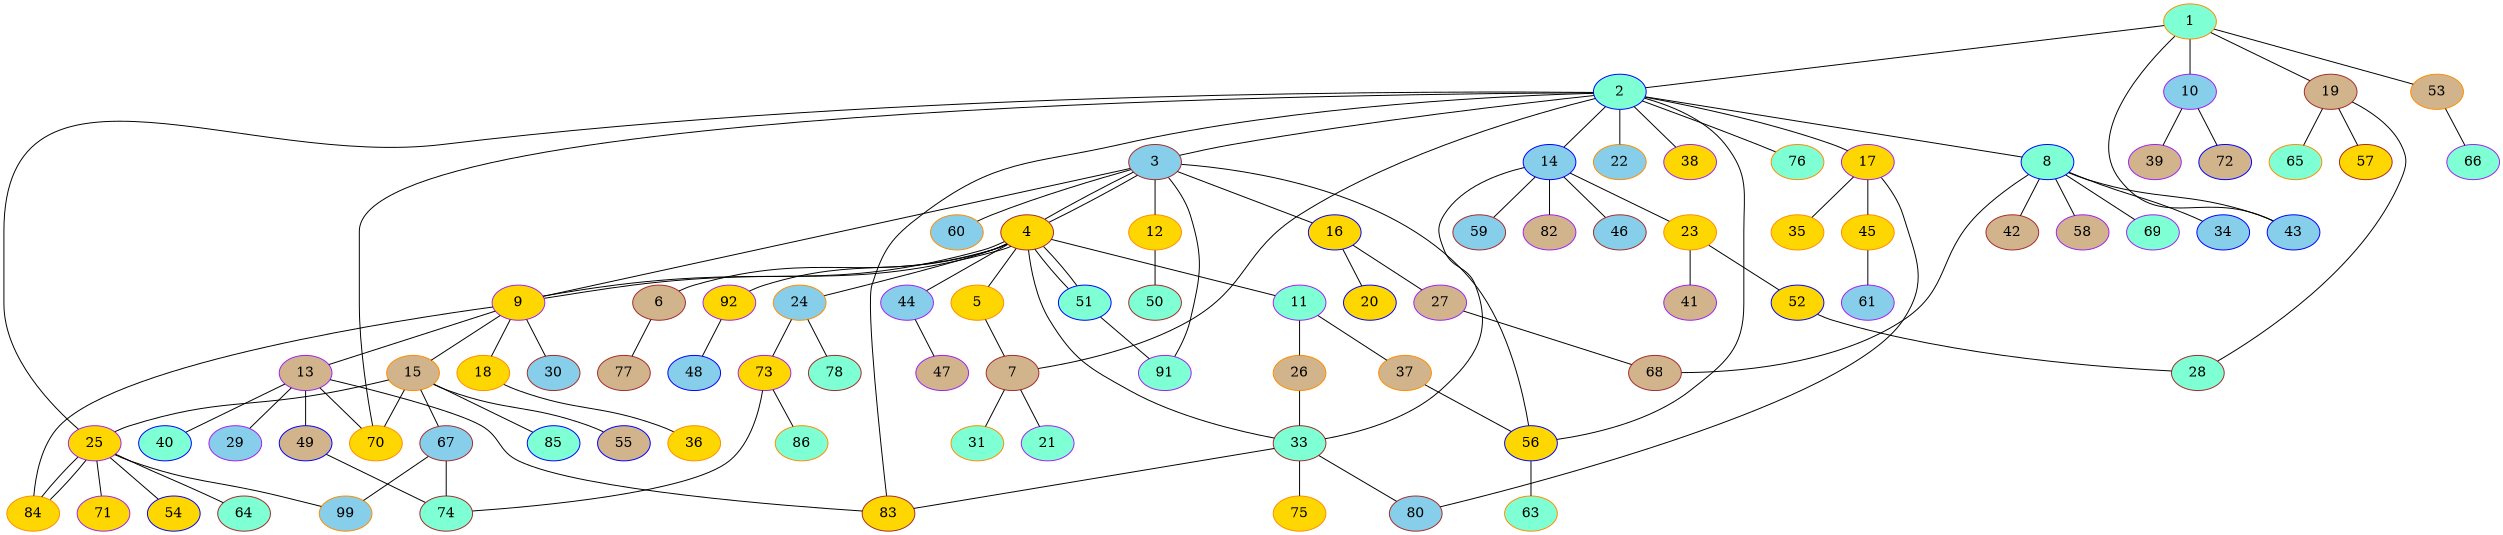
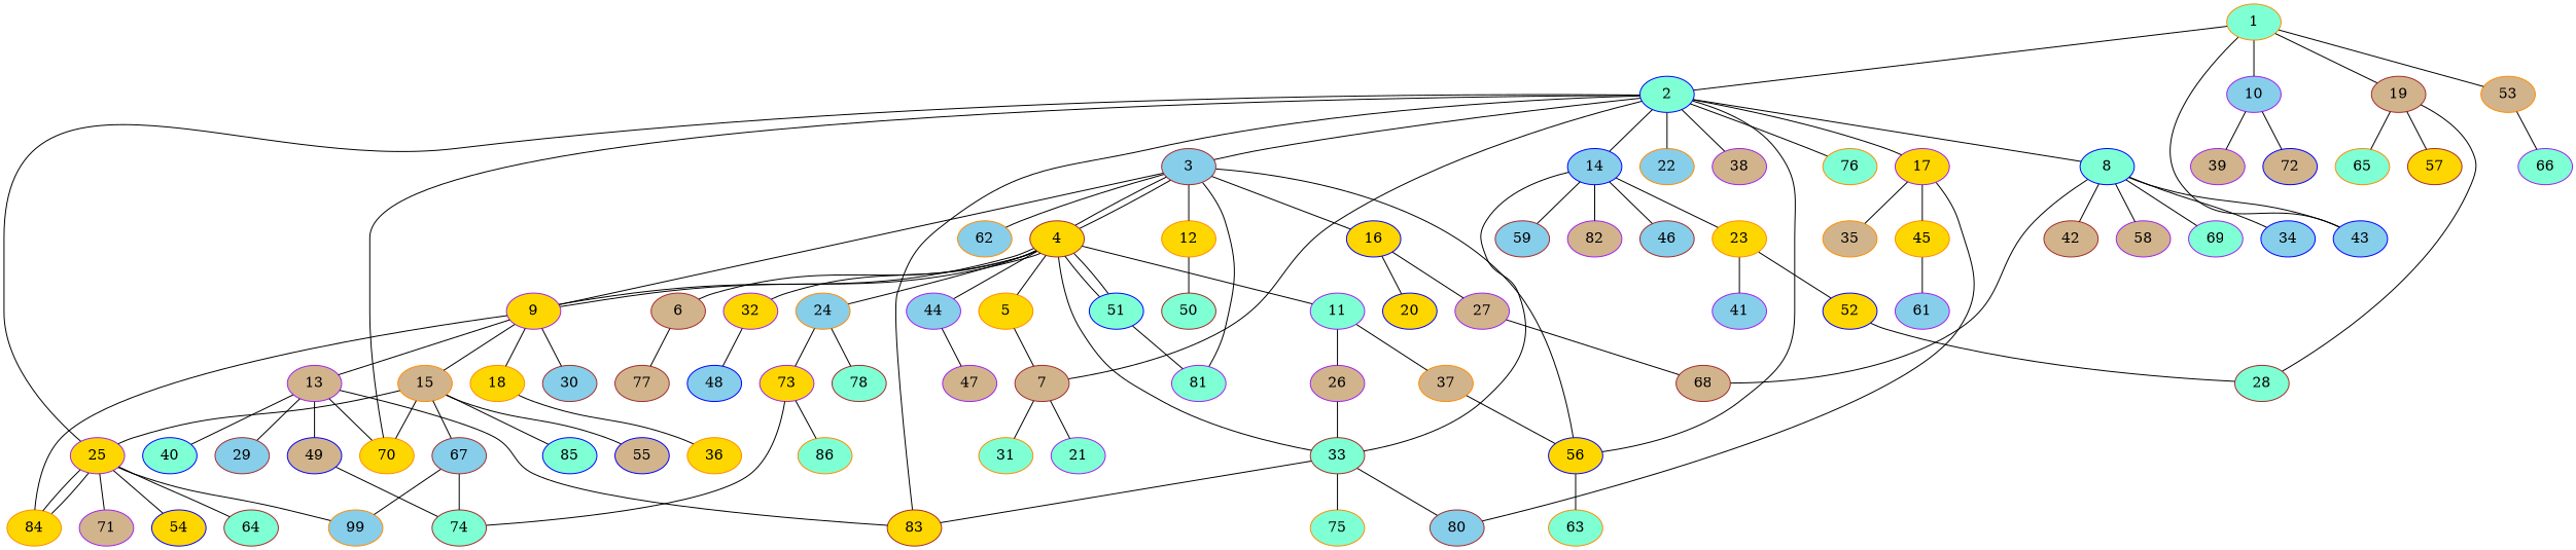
  graph {
    node [color=purple fillcolor=aquamarine style=filled]
    2 [color=blue]
    1 [color=darkorange]
    10 [fillcolor=skyblue]
    19 [color=brown fillcolor=tan]
    43 [color=blue fillcolor=skyblue]
    53 [color=darkorange fillcolor=tan]
    3 [color=brown fillcolor=skyblue]
    7 [color=brown fillcolor=tan]
    8 [color=blue]
    14 [color=blue fillcolor=skyblue]
    17 [fillcolor=gold]
    22 [color=darkorange fillcolor=skyblue]
    25 [fillcolor=gold]
-   38 [fillcolor=gold]
+   38 [fillcolor=tan]
    56 [color=blue fillcolor=gold]
    70 [color=darkorange fillcolor=gold]
    76 [color=darkorange]
    83 [color=brown fillcolor=gold]
    39 [fillcolor=tan]
    72 [color=blue fillcolor=tan]
    28 [color=brown]
    57 [color=brown fillcolor=gold]
    65 [color=darkorange]
    66
    4 [color=brown fillcolor=gold]
    9 [fillcolor=gold]
    12 [color=darkorange fillcolor=gold]
    16 [color=blue fillcolor=gold]
-   62 [color=darkorange fillcolor=skyblue label=60]
-   81 [label=91]
+   62 [color=darkorange fillcolor=skyblue]
+   81
    5 [color=darkorange fillcolor=gold]
    6 [color=brown fillcolor=tan]
    11
    24 [color=darkorange fillcolor=skyblue]
-   32 [fillcolor=gold label=92]
+   32 [fillcolor=gold]
    33 [color=brown]
    44 [fillcolor=skyblue]
    51 [color=blue]
    21
    31 [color=darkorange]
    34 [color=blue fillcolor=skyblue]
    42 [color=brown fillcolor=tan]
    58 [fillcolor=tan]
    68 [color=brown fillcolor=tan]
    69
    23 [color=darkorange fillcolor=gold]
    46 [color=brown fillcolor=skyblue]
    59 [color=brown fillcolor=skyblue]
    82 [fillcolor=tan]
-   35 [color=darkorange fillcolor=gold]
+   35 [color=darkorange fillcolor=tan]
    45 [color=darkorange fillcolor=gold]
    80 [color=brown fillcolor=skyblue]
    84 [color=darkorange fillcolor=gold]
    54 [color=blue fillcolor=gold]
    64 [color=brown]
-   71 [fillcolor=gold]
+   71 [fillcolor=tan]
    n57 [color=darkorange fillcolor=skyblue label=99]
    63 [color=darkorange]
    13 [fillcolor=tan]
    15 [color=darkorange fillcolor=tan]
    18 [color=darkorange fillcolor=gold]
    30 [color=brown fillcolor=skyblue]
    50 [color=brown]
    20 [color=blue fillcolor=gold]
    27 [fillcolor=tan]
    77 [color=brown fillcolor=tan]
-   26 [color=darkorange fillcolor=tan]
+   26 [fillcolor=tan]
    37 [color=darkorange fillcolor=tan]
    73 [fillcolor=gold]
    78 [color=brown]
    48 [color=blue fillcolor=skyblue]
-   75 [color=darkorange fillcolor=gold]
+   75 [color=darkorange]
    47 [fillcolor=tan]
-   29 [fillcolor=skyblue]
+   29 [color=brown fillcolor=skyblue]
    40 [color=blue]
    49 [color=blue fillcolor=tan]
    55 [color=blue fillcolor=tan]
    67 [color=brown fillcolor=skyblue]
    85 [color=blue]
    36 [color=darkorange fillcolor=gold]
    74 [color=brown]
-   41 [fillcolor=tan]
+   41 [fillcolor=skyblue]
    52 [color=blue fillcolor=gold]
    61 [fillcolor=skyblue]
    86 [color=darkorange]
    2 -- 3
    2 -- 7
    2 -- 8
    2 -- 14
    2 -- 17
    2 -- 22
    2 -- 25
    2 -- 38
    2 -- 56
    2 -- 70
    2 -- 76
    2 -- 83
    1 -- 2
    1 -- 10
    1 -- 19
    1 -- 43
    1 -- 53
    10 -- 39
    10 -- 72
    19 -- 28
    19 -- 57
    19 -- 65
    53 -- 66
    3 -- 56
    3 -- 4
    3 -- 4
    3 -- 9
    3 -- 12
    3 -- 16
    3 -- 62
    3 -- 81
    7 -- 21
    7 -- 31
    8 -- 43
    8 -- 34
    8 -- 42
    8 -- 58
    8 -- 68
    8 -- 69
    14 -- 33
    14 -- 23
    14 -- 46
    14 -- 59
    14 -- 82
    17 -- 35
    17 -- 45
    17 -- 80
    25 -- 84
    25 -- 84
    25 -- 54
    25 -- 64
    25 -- 71
    25 -- n57
    56 -- 63
    4 -- 9
    4 -- 9
    4 -- 5
    4 -- 6
    4 -- 11
    4 -- 24
    4 -- 32
    4 -- 33
    4 -- 44
    4 -- 51
    4 -- 51
    9 -- 84
    9 -- 13
    9 -- 15
    9 -- 18
    9 -- 30
    12 -- 50
    16 -- 20
    16 -- 27
    5 -- 7
    6 -- 77
    11 -- 26
    11 -- 37
    24 -- 73
    24 -- 78
    32 -- 48
    33 -- 83
    33 -- 80
    33 -- 75
    44 -- 47
    51 -- 81
    23 -- 41
    23 -- 52
    45 -- 61
    13 -- 70
    13 -- 83
    13 -- 29
    13 -- 40
    13 -- 49
    15 -- 25
    15 -- 70
    15 -- 55
    15 -- 67
    15 -- 85
    18 -- 36
    27 -- 68
    26 -- 33
    37 -- 56
    73 -- 74
    73 -- 86
    49 -- 74
    67 -- n57
    67 -- 74
    52 -- 28
  }
